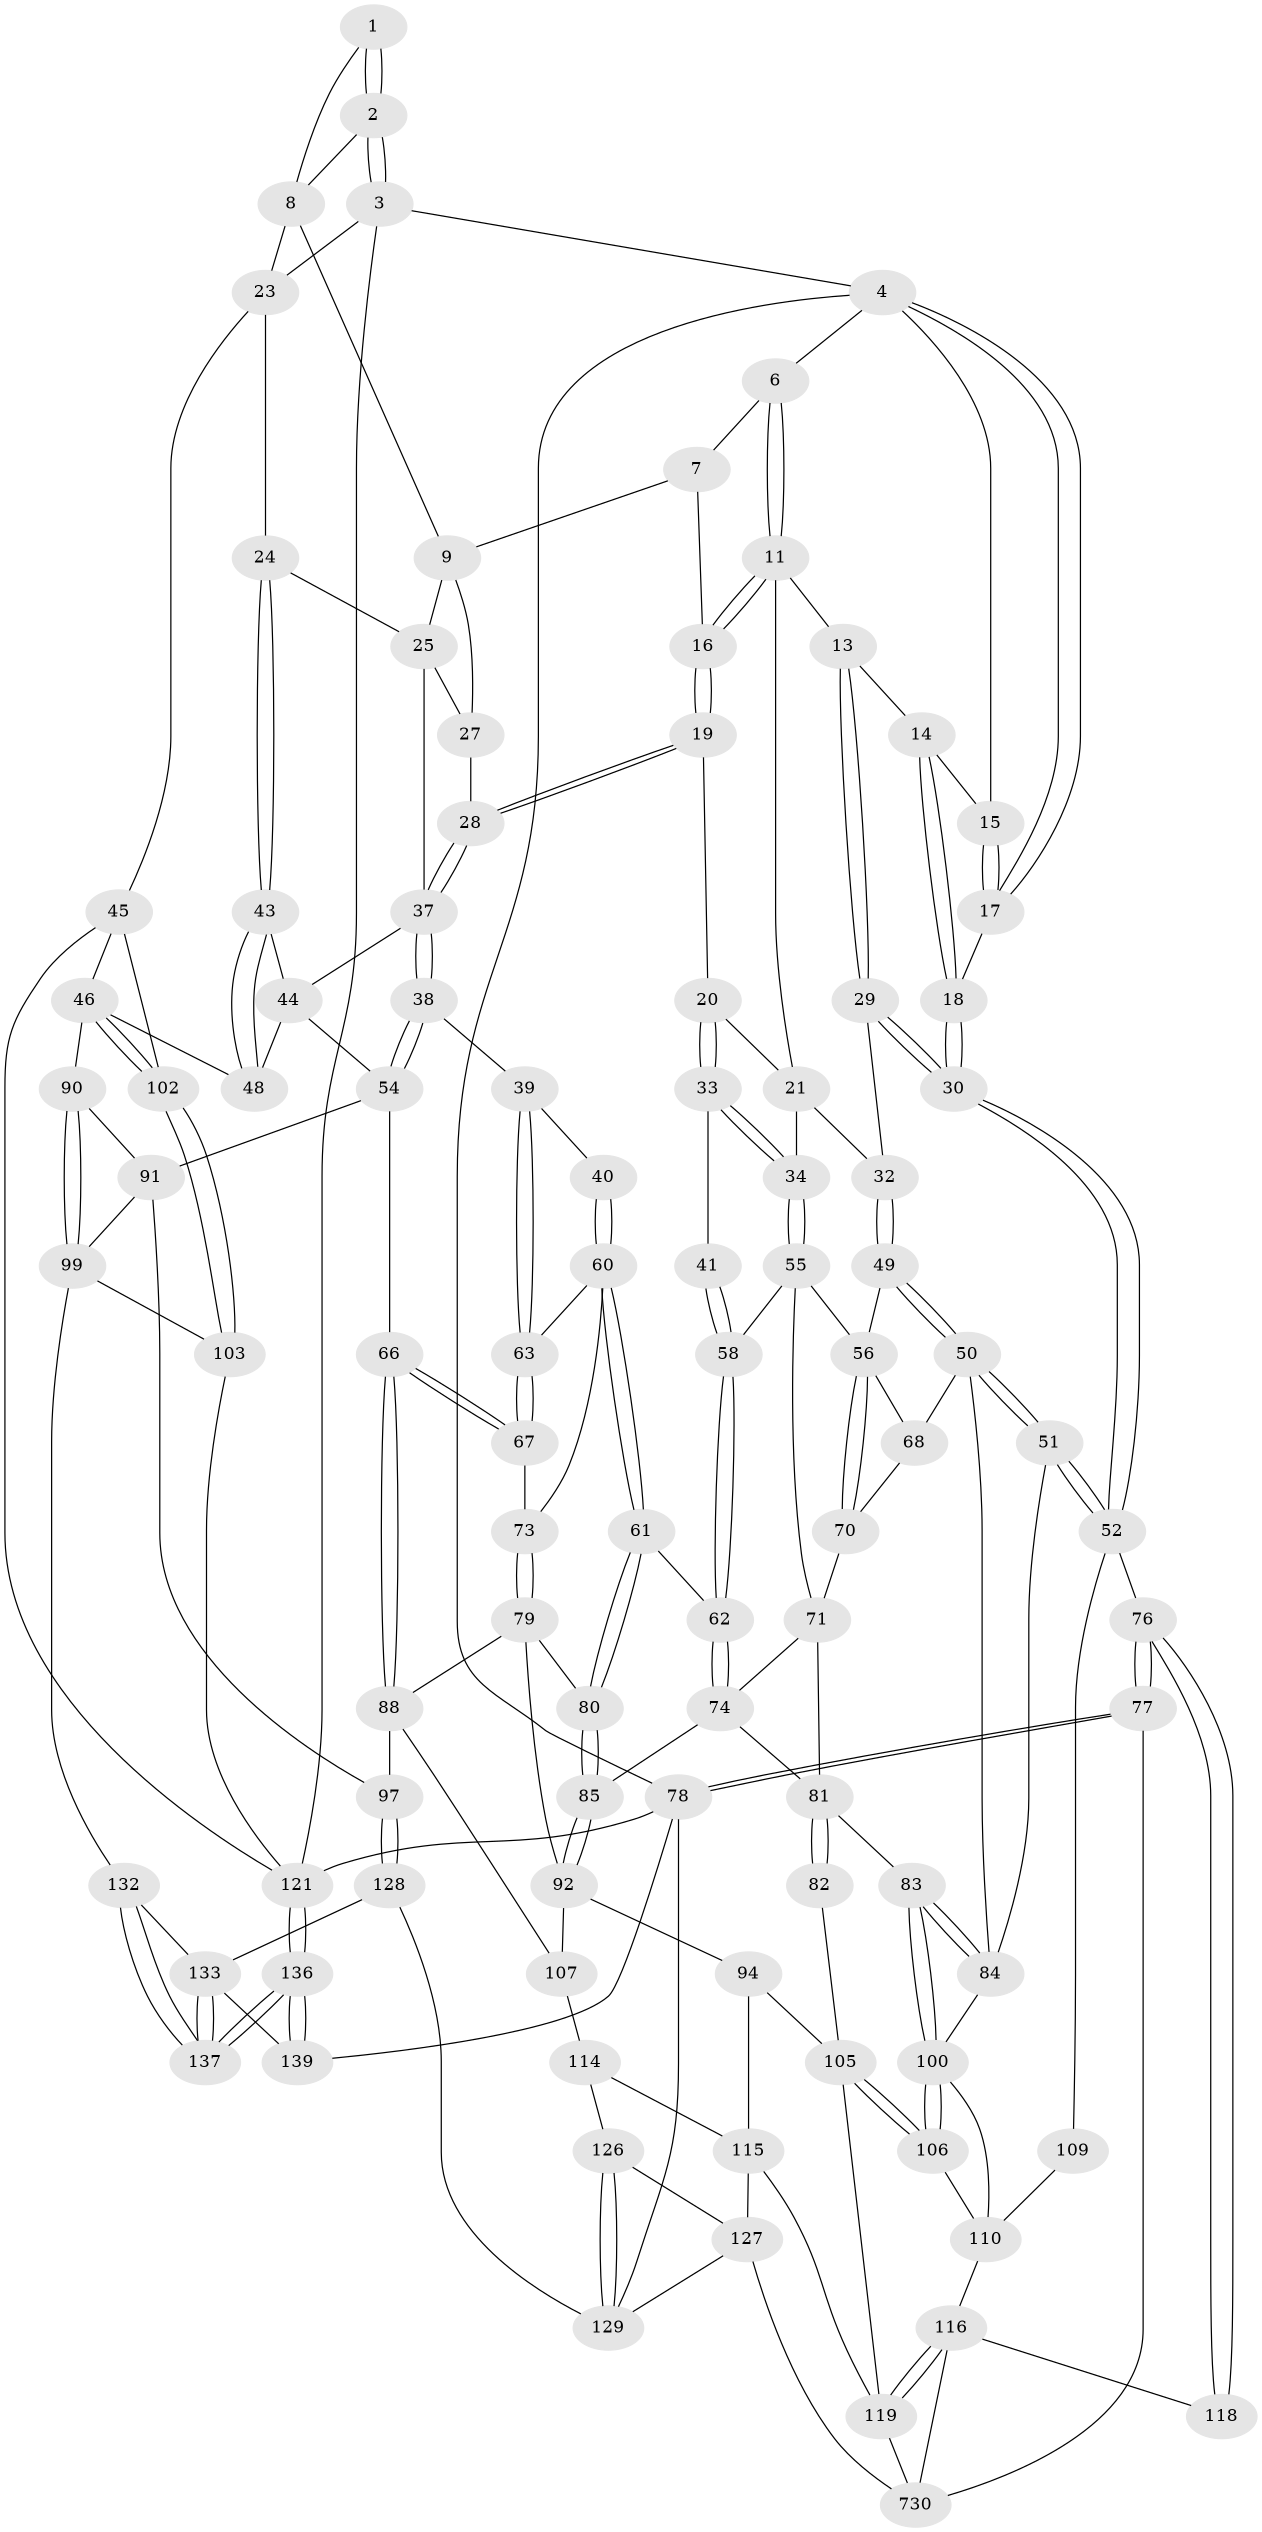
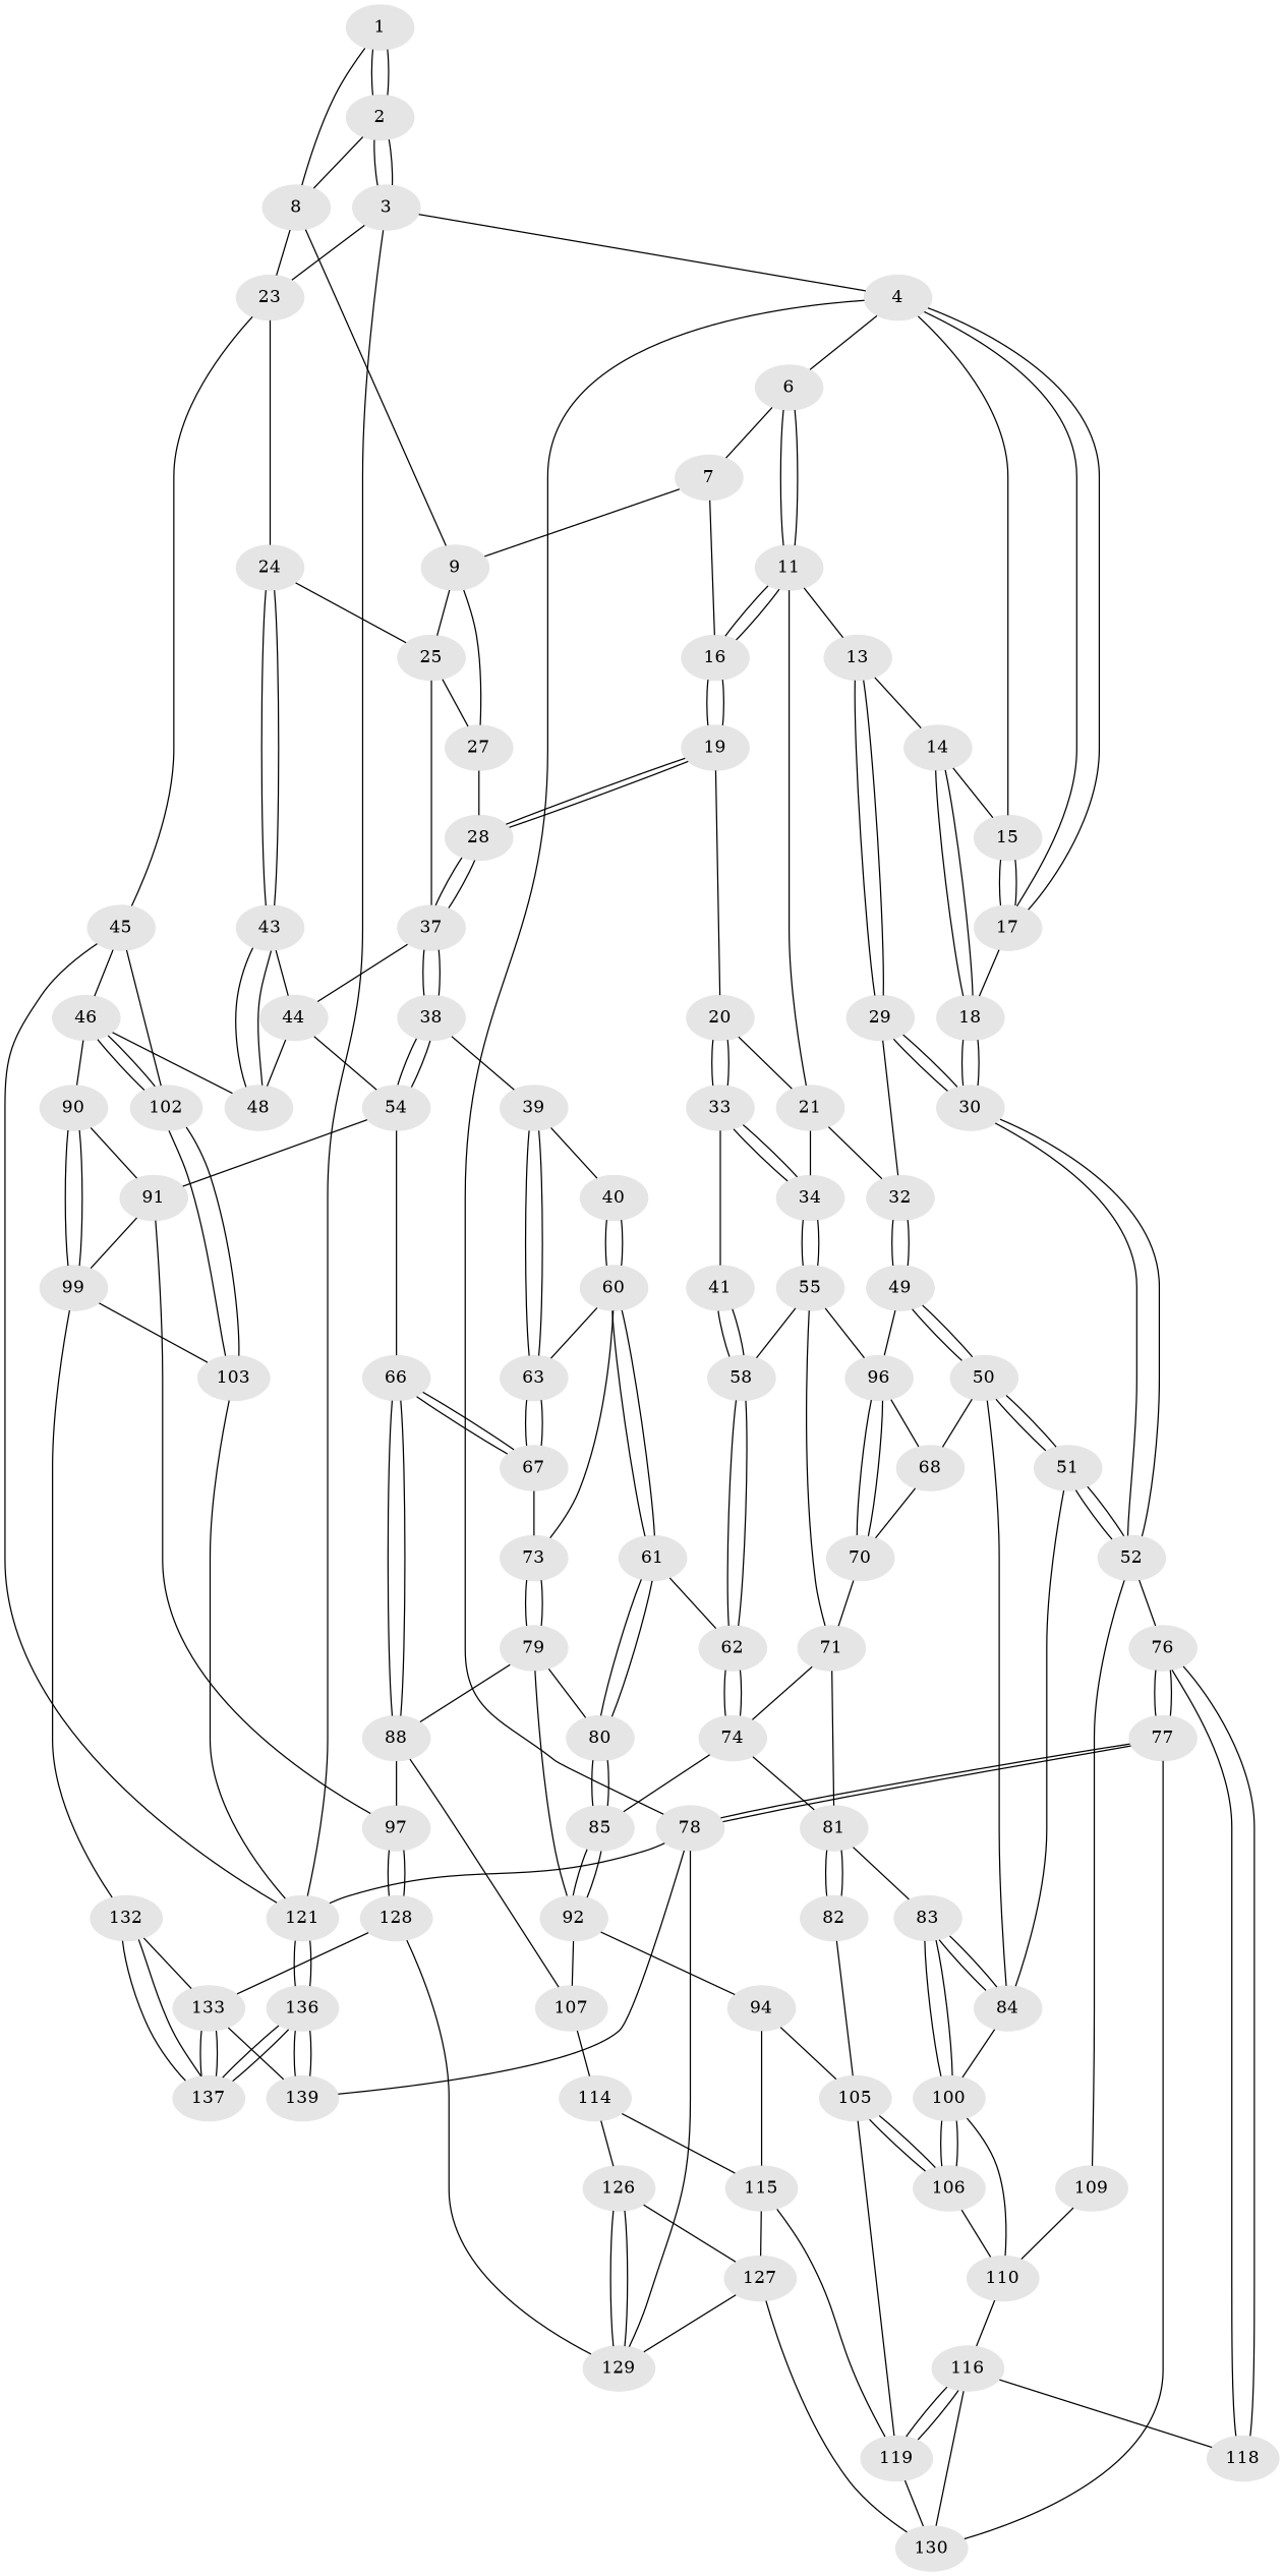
  graph {
    node [color=gray90 style=filled]
    1
    2
    8 [super="+22"]
    3
    23 [super="+36"]
    9 [super="+26"]
    4 [super="+5"]
    121 [super="+122"]
    6
    15
    17
    78 [super="+140"]
    24
    45 [super="+120"]
    136
    7 [super="+10"]
    11 [super="+12"]
    18
    129 [super="+138"]
    139
    16
    13
    21 [super="+31"]
    25 [super="+35"]
    27
    19
    37 [super="+42"]
    28
    14
    29
    32
    34
    30
    20
    52 [super="+75"]
    33
    41
    49
    55 [super="+59"]
    43
    46 [super="+47"]
    102
    44 [super="+53"]
    48
    38
    76
    109
    50 [super="+69"]
-   56 [super="+57"]
+   56 [super="+57" label=96]
    58
    71 [super="+72"]
    39
    54 [super="+65"]
    40
    63
    66
    91 [super="+96"]
    60 [super="+64"]
    67
    61
    73
    62
    90
    103
    99 [super="+104"]
    51
    68
    84 [super="+87"]
    70
    100 [super="+101"]
    77
    118
    110 [super="+113"]
    88 [super="+98"]
    97
    74 [super="+86"]
    81
    80
    79 [super="+89"]
    85
    107 [super="+108"]
    82 [super="+95"]
    83
    92 [super="+93"]
-   130 [super="+131" label=730]
+   130 [super="+131"]
    94 [super="+111"]
    105 [super="+112"]
    115 [super="+124"]
    106
    119 [super="+125"]
    128
    114 [super="+123"]
    132
    127 [super="+135"]
    133 [super="+134"]
    137
    116 [super="+117"]
    126
    1 -- 2
    1 -- 2
    1 -- 8
    2 -- 8
    2 -- 3
    2 -- 3
    8 -- 23
    8 -- 9
    3 -- 23
    3 -- 4
    3 -- 121
    23 -- 24
    23 -- 45
    9 -- 25
    9 -- 27
    4 -- 6
    4 -- 15
    4 -- 17
    4 -- 17
    4 -- 78
    121 -- 136
    121 -- 136
    6 -- 7
    6 -- 11
    6 -- 11
    15 -- 17
    15 -- 17
    17 -- 18
    78 -- 121
    78 -- 129
    78 -- 139
    24 -- 25
    24 -- 43
    24 -- 43
    45 -- 121
    45 -- 46
    45 -- 102
    136 -- 139
    136 -- 139
    136 -- 137
    136 -- 137
    7 -- 9
    7 -- 16
    11 -- 16
    11 -- 16
    11 -- 13
    11 -- 21
    18 -- 30
    18 -- 30
    16 -- 19
    16 -- 19
    13 -- 14
    13 -- 29
    13 -- 29
    21 -- 32
    21 -- 34
    25 -- 27
    25 -- 37
    27 -- 28
    19 -- 28
    19 -- 28
    19 -- 20
    37 -- 44
    37 -- 38
    37 -- 38
    28 -- 37
    28 -- 37
    14 -- 15
    14 -- 18
    14 -- 18
    29 -- 32
    29 -- 30
    29 -- 30
    32 -- 49
    32 -- 49
    34 -- 55
    34 -- 55
    30 -- 52
    30 -- 52
    20 -- 21
    20 -- 33
    20 -- 33
    52 -- 76
    52 -- 109
    33 -- 34
    33 -- 34
    33 -- 41
    41 -- 58
    41 -- 58
    49 -- 50
    49 -- 50
    49 -- 56
    55 -- 56
    55 -- 58
    55 -- 71
    43 -- 44
    43 -- 48
    43 -- 48
    46 -- 102
    46 -- 102
    46 -- 48
    46 -- 90
    102 -- 103
    102 -- 103
    44 -- 48
    44 -- 54
    38 -- 39
    38 -- 54
    38 -- 54
    76 -- 77
    76 -- 77
    76 -- 118
    76 -- 118
    109 -- 110
    50 -- 51
    50 -- 51
    50 -- 68
    50 -- 84
    56 -- 68
    56 -- 70
    56 -- 70
    58 -- 62
    58 -- 62
    71 -- 74
    71 -- 81
    39 -- 40
    39 -- 63
    39 -- 63
    54 -- 66
    54 -- 91
    40 -- 60
    40 -- 60
    63 -- 67
    63 -- 67
    66 -- 67
    66 -- 67
    66 -- 88
    66 -- 88
    91 -- 99
    91 -- 97
    60 -- 63
    60 -- 61
    60 -- 61
    60 -- 73
    67 -- 73
    61 -- 62
    61 -- 80
    61 -- 80
    73 -- 79
    73 -- 79
    62 -- 74
    62 -- 74
    90 -- 91
    90 -- 99
    90 -- 99
    103 -- 121
    99 -- 103
    99 -- 132
    51 -- 52
    51 -- 52
    51 -- 84
    68 -- 70
    84 -- 100
    70 -- 71
    100 -- 110
    100 -- 106
    100 -- 106
    77 -- 78
    77 -- 78
    77 -- 130
    110 -- 116
    88 -- 97
    88 -- 107
    97 -- 128
    97 -- 128
    74 -- 81
    74 -- 85
    81 -- 82
    81 -- 82
    81 -- 83
    80 -- 85
    80 -- 85
    79 -- 88
    79 -- 80
    79 -- 92
    85 -- 92
    85 -- 92
    107 -- 114 [weight=2]
    82 -- 105
    83 -- 84
    83 -- 84
    83 -- 100
    83 -- 100
    92 -- 107
    92 -- 94
    94 -- 105
    94 -- 115
    105 -- 106
    105 -- 106
    105 -- 119
    115 -- 119
    115 -- 127
    106 -- 110
    119 -- 130
    128 -- 129
    128 -- 133
    114 -- 115
    114 -- 126
    132 -- 133
    132 -- 137
    132 -- 137
    127 -- 129
    127 -- 130
    133 -- 139
    133 -- 137
    133 -- 137
    116 -- 118
    116 -- 130
    116 -- 119
    116 -- 119
    126 -- 129
    126 -- 129
    126 -- 127
  }
